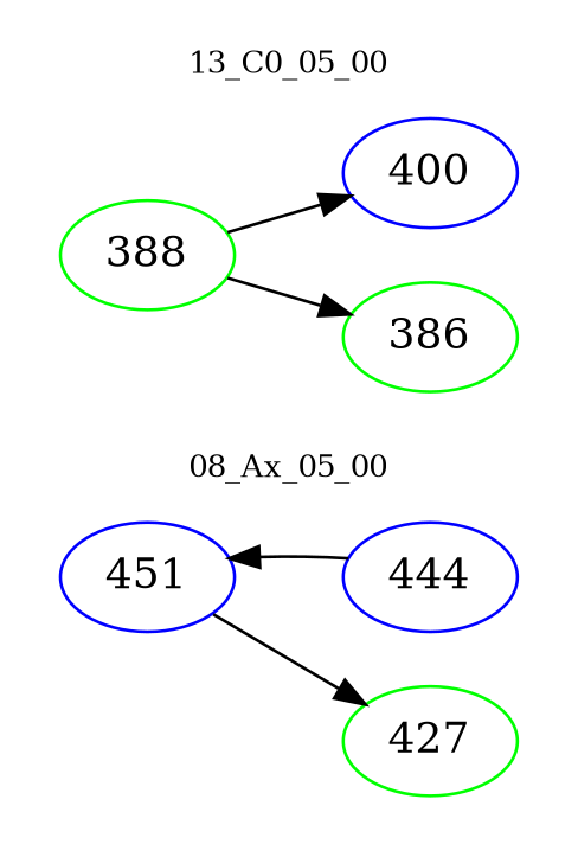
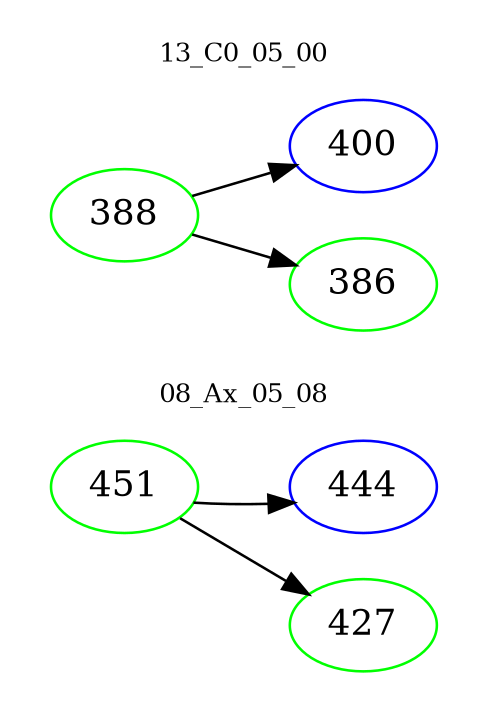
  digraph {
    rankdir=LR
    node [color=blue]
    edge [color=black]
-   n1 [label=451]
+   n1 [color=green label=451]
    n2 [color=green label=427]
    n3 [label=444]
    n4 [color=green label=388]
    n5 [color=green label=386]
    n6 [label=400]
    subgraph cluster_1 {
      color=white
      fontsize=10
-     label="08_Ax_05_00"
+     label="08_Ax_05_08"
      n1
      n2
      n3
    }
    subgraph cluster_2 {
      color=white
      fontsize=10
      label="13_C0_05_00"
      n4
      n5
      n6
    }
    n1 -> n2
-   n3 -> n1
+   n1 -> n3
    n4 -> n5
    n4 -> n6
  }
